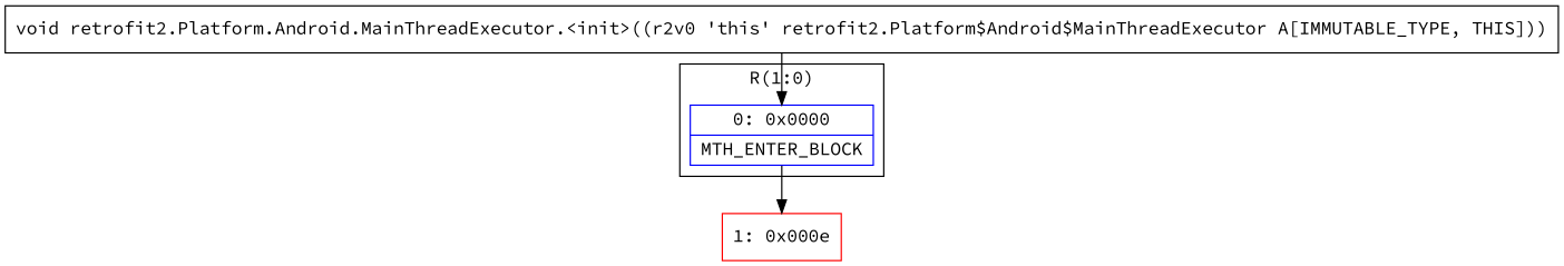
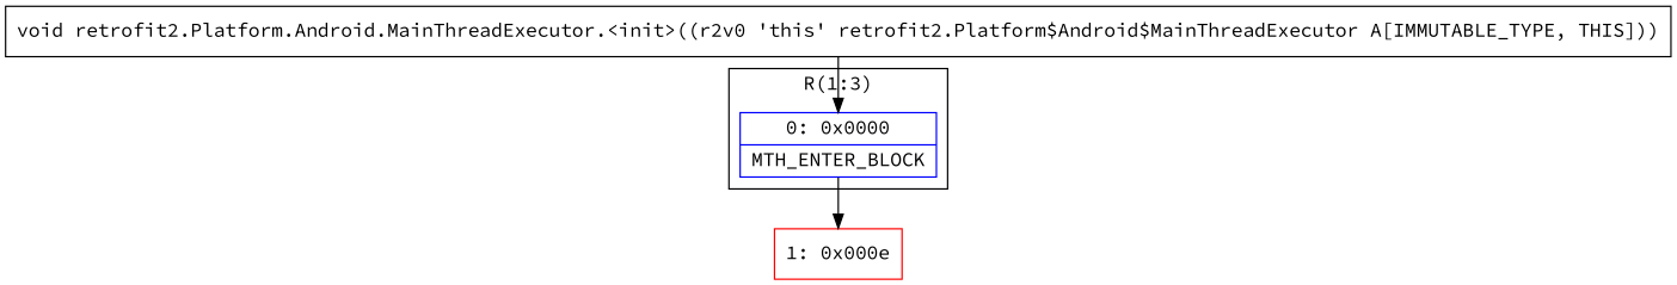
  digraph {
    fontname="Source Code Pro"
    node [shape=record fontname="Source Code Pro"]
    edge [fontname="Source Code Pro"]
    n1 [color=blue label="{0\:\ 0x0000|MTH_ENTER_BLOCK\l}"]
    n2 [color=red label="{1\:\ 0x000e}"]
    n3 [label="{void retrofit2.Platform.Android.MainThreadExecutor.\<init\>((r2v0 'this' retrofit2.Platform$Android$MainThreadExecutor A[IMMUTABLE_TYPE, THIS])) }"]
    subgraph cluster_1 {
-     label="R(1:0)"
+     label="R(1:3)"
      n1
    }
    n1 -> n2
    n3 -> n1
  }
